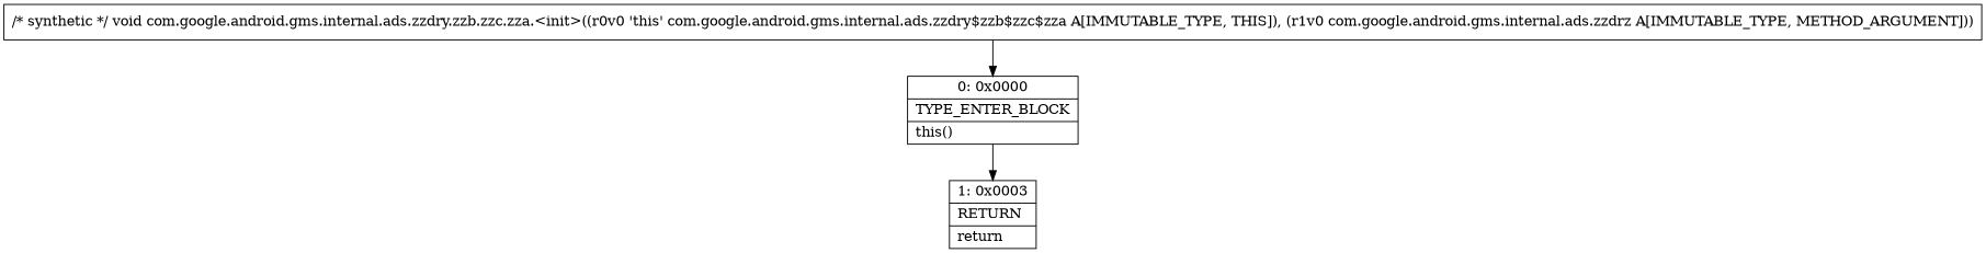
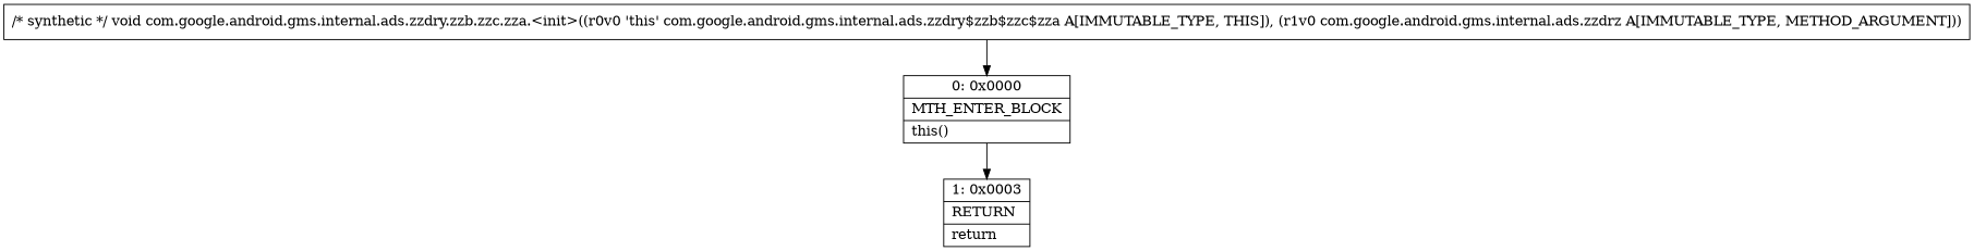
  digraph {
    node [shape=record]
-   n1 [label="{0\:\ 0x0000|TYPE_ENTER_BLOCK\l|this()\l}"]
+   n1 [label="{0\:\ 0x0000|MTH_ENTER_BLOCK\l|this()\l}"]
    n2 [label="{1\:\ 0x0003|RETURN\l|return\l}"]
    n3 [label="{\/* synthetic *\/ void com.google.android.gms.internal.ads.zzdry.zzb.zzc.zza.\<init\>((r0v0 'this' com.google.android.gms.internal.ads.zzdry$zzb$zzc$zza A[IMMUTABLE_TYPE, THIS]), (r1v0 com.google.android.gms.internal.ads.zzdrz A[IMMUTABLE_TYPE, METHOD_ARGUMENT])) }"]
    n1 -> n2
    n3 -> n1
  }
